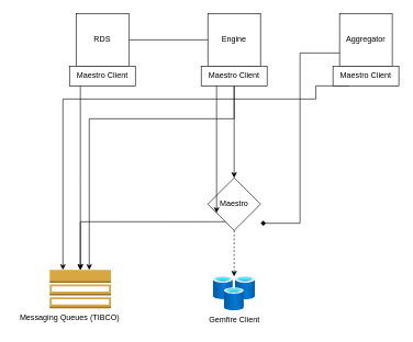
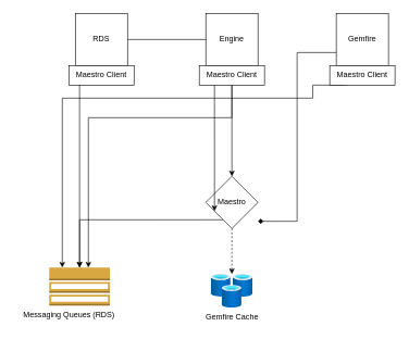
  <mxCell id="0" />
  <mxCell id="1" parent="0" />
  <mxCell id="2" style="edgeStyle=orthogonalEdgeStyle;rounded=0;orthogonalLoop=1;jettySize=auto;html=1;exitX=0.25;exitY=1;exitDx=0;exitDy=0;" edge="1" parent="1" source="3" target="17"><mxGeometry relative="1" as="geometry" /></mxCell>
  <mxCell id="3" value="Maestro" style="rhombus;whiteSpace=wrap;html=1;aspect=fixed;" vertex="1" parent="1"><mxGeometry x="315" y="270" width="80" height="80" as="geometry" /></mxCell>
  <mxCell id="4" style="edgeStyle=orthogonalEdgeStyle;rounded=0;orthogonalLoop=1;jettySize=auto;html=1;entryX=0;entryY=0.75;entryDx=0;entryDy=0;" edge="1" parent="1" source="5" target="3"><mxGeometry relative="1" as="geometry" /></mxCell>
  <mxCell id="5" value="RDS" style="whiteSpace=wrap;html=1;aspect=fixed;" vertex="1" parent="1"><mxGeometry x="115" y="20" width="80" height="80" as="geometry" /></mxCell>
  <mxCell id="6" value="Engine" style="whiteSpace=wrap;html=1;aspect=fixed;" vertex="1" parent="1"><mxGeometry x="315" y="20" width="80" height="80" as="geometry" /></mxCell>
- <mxCell id="7" value="Aggregator" style="whiteSpace=wrap;html=1;aspect=fixed;" vertex="1" parent="1"><mxGeometry x="515" y="20" width="80" height="80" as="geometry" /></mxCell>
+ <mxCell id="7" value="Gemfire" style="whiteSpace=wrap;html=1;aspect=fixed;" vertex="1" parent="1"><mxGeometry x="515" y="20" width="80" height="80" as="geometry" /></mxCell>
  <mxCell id="8" value="Maestro Client" style="rounded=0;whiteSpace=wrap;html=1;" vertex="1" parent="1"><mxGeometry x="105" y="100" width="100" height="30" as="geometry" /></mxCell>
  <mxCell id="9" style="edgeStyle=orthogonalEdgeStyle;rounded=0;orthogonalLoop=1;jettySize=auto;html=1;exitX=0.25;exitY=1;exitDx=0;exitDy=0;" edge="1" parent="1" source="10"><mxGeometry relative="1" as="geometry"><mxPoint x="478.5" y="115" as="sourcePoint" /><mxPoint x="95" y="410" as="targetPoint" /><Array as="points"><mxPoint x="479" y="130" /><mxPoint x="479" y="150" /><mxPoint x="95" y="150" /></Array></mxGeometry></mxCell>
  <mxCell id="10" value="Maestro Client" style="rounded=0;whiteSpace=wrap;html=1;" vertex="1" parent="1"><mxGeometry x="505" y="100" width="100" height="30" as="geometry" /></mxCell>
  <mxCell id="11" style="edgeStyle=orthogonalEdgeStyle;rounded=0;orthogonalLoop=1;jettySize=auto;html=1;entryX=0.5;entryY=0;entryDx=0;entryDy=0;" edge="1" parent="1" source="13" target="3"><mxGeometry relative="1" as="geometry" /></mxCell>
  <mxCell id="12" style="edgeStyle=orthogonalEdgeStyle;rounded=0;orthogonalLoop=1;jettySize=auto;html=1;" edge="1" parent="1" source="13" target="17"><mxGeometry relative="1" as="geometry"><Array as="points"><mxPoint x="355" y="180" /><mxPoint x="135" y="180" /></Array></mxGeometry></mxCell>
  <mxCell id="13" value="Maestro Client" style="rounded=0;whiteSpace=wrap;html=1;" vertex="1" parent="1"><mxGeometry x="305" y="100" width="100" height="30" as="geometry" /></mxCell>
  <mxCell id="14" style="edgeStyle=orthogonalEdgeStyle;rounded=0;orthogonalLoop=1;jettySize=auto;html=1;entryX=1;entryY=0.863;entryDx=0;entryDy=0;entryPerimeter=0;exitX=0;exitY=0.75;exitDx=0;exitDy=0;endArrow=diamond;" edge="1" parent="1" source="7" target="3"><mxGeometry relative="1" as="geometry"><mxPoint x="505" y="80" as="sourcePoint" /></mxGeometry></mxCell>
- <mxCell id="15" value="Gemfire Client" style="image;aspect=fixed;html=1;points=[];align=center;fontSize=12;image=img/lib/azure2/databases/Cache_Redis.svg;" vertex="1" parent="1"><mxGeometry x="323" y="420" width="64" height="52" as="geometry" /></mxCell>
+ <mxCell id="15" value="Gemfire Cache" style="image;aspect=fixed;html=1;points=[];align=center;fontSize=12;image=img/lib/azure2/databases/Cache_Redis.svg;" vertex="1" parent="1"><mxGeometry x="323" y="420" width="64" height="52" as="geometry" /></mxCell>
  <mxCell id="16" style="edgeStyle=orthogonalEdgeStyle;rounded=0;orthogonalLoop=1;jettySize=auto;html=1;entryX=0.5;entryY=0;entryDx=0;entryDy=0;entryPerimeter=0;dashed=1;" edge="1" parent="1" source="3" target="15"><mxGeometry relative="1" as="geometry" /></mxCell>
  <mxCell id="17" value="" style="outlineConnect=0;dashed=0;verticalLabelPosition=bottom;verticalAlign=top;align=center;html=1;shape=mxgraph.aws3.topic_2;fillColor=#D9A741;gradientColor=none;" vertex="1" parent="1"><mxGeometry x="75" y="410" width="93" height="58.5" as="geometry" /></mxCell>
- <mxCell id="18" value="Messaging Queues (TIBCO)" style="text;html=1;align=center;verticalAlign=middle;resizable=0;points=[];autosize=1;strokeColor=none;fillColor=none;" vertex="1" parent="1"><mxGeometry x="20" y="468" width="170" height="30" as="geometry" /></mxCell>
+ <mxCell id="18" value="Messaging Queues (RDS)" style="text;html=1;align=center;verticalAlign=middle;resizable=0;points=[];autosize=1;strokeColor=none;fillColor=none;" vertex="1" parent="1"><mxGeometry x="20" y="468" width="170" height="30" as="geometry" /></mxCell>
  <mxCell id="19" style="edgeStyle=orthogonalEdgeStyle;rounded=0;orthogonalLoop=1;jettySize=auto;html=1;entryX=0.5;entryY=0;entryDx=0;entryDy=0;entryPerimeter=0;" edge="1" parent="1" source="8" target="17"><mxGeometry relative="1" as="geometry"><Array as="points"><mxPoint x="122" y="270" /></Array></mxGeometry></mxCell>
